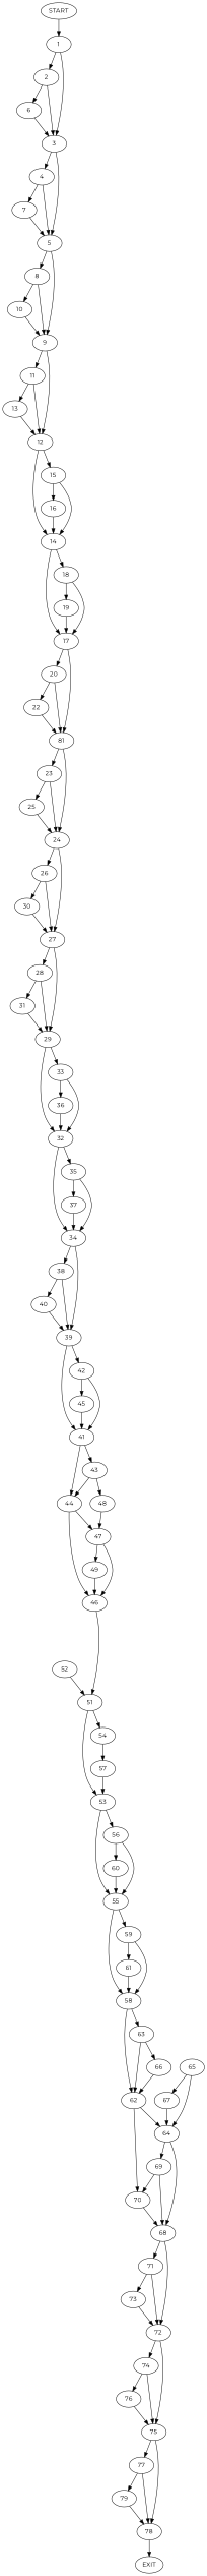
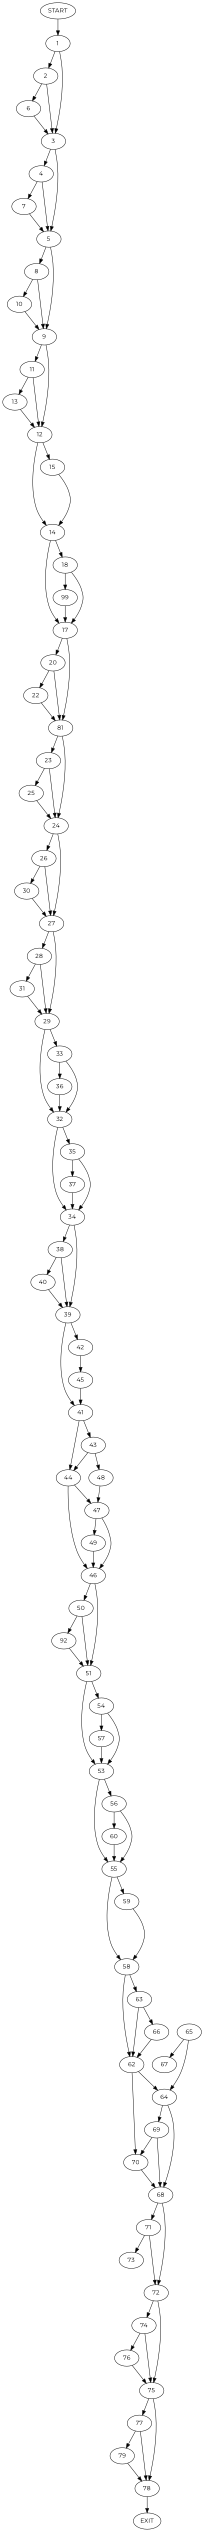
  digraph {
    fontname=Montserrat
    node [fontname=Montserrat]
    edge [fontname=Montserrat]
    n1 [label=START]
    1
    2
    3
    n5 [label=EXIT]
    6
    4
    5
    7
    8
    9
    10
    11
    12
    13
    14
    15
    17
    18
-   16
    20
    n22 [label=81]
-   19
+   19 [label=99]
    22
    23
    24
    25
    26
    27
    30
    28
    29
    31
    32
    33
    34
    35
    36
    38
    39
    37
    40
    41
    42
    43
    44
    45
    48
    46
    47
+   50
    51
    49
-   52
+   52 [label=92]
    53
    54
    55
    56
    57
    58
    59
    60
    62
    63
-   61
    64
    70
    66
    68
    69
    65
    67
    71
    72
    73
    74
    75
    76
    77
    78
    79
    n1 -> 1
    1 -> 2
    1 -> 3
    2 -> 3
    2 -> 6
    3 -> 4
    3 -> 5
    6 -> 3
    4 -> 5
    4 -> 7
    5 -> 8
    5 -> 9
    7 -> 5
    8 -> 9
    8 -> 10
    9 -> 11
    9 -> 12
    10 -> 9
    11 -> 12
    11 -> 13
    12 -> 14
    12 -> 15
    13 -> 12
    14 -> 17
    14 -> 18
    15 -> 14
-   15 -> 16
    17 -> 20
    17 -> n22
    18 -> 17
    18 -> 19
-   16 -> 14
    20 -> n22
    20 -> 22
    n22 -> 23
    n22 -> 24
    19 -> 17
    22 -> n22
    23 -> 24
    23 -> 25
    24 -> 26
    24 -> 27
    25 -> 24
    26 -> 27
    26 -> 30
    27 -> 28
    27 -> 29
    30 -> 27
    28 -> 29
    28 -> 31
    29 -> 32
    29 -> 33
    31 -> 29
    32 -> 34
    32 -> 35
    33 -> 32
    33 -> 36
    34 -> 38
    34 -> 39
    35 -> 34
    35 -> 37
    36 -> 32
    38 -> 39
    38 -> 40
    39 -> 41
    39 -> 42
    37 -> 34
    40 -> 39
    41 -> 43
    41 -> 44
-   42 -> 41
    42 -> 45
    43 -> 44
    43 -> 48
    44 -> 46
    44 -> 47
    45 -> 41
    48 -> 47
+   46 -> 50
    46 -> 51
    47 -> 46
    47 -> 49
+   50 -> 51
+   50 -> 52
    51 -> 53
    51 -> 54
    49 -> 46
    52 -> 51
    53 -> 55
    53 -> 56
+   54 -> 53
    54 -> 57
    55 -> 58
    55 -> 59
    56 -> 55
    56 -> 60
    57 -> 53
    58 -> 62
    58 -> 63
    59 -> 58
-   59 -> 61
    60 -> 55
    62 -> 64
    62 -> 70
    63 -> 62
    63 -> 66
-   61 -> 58
    64 -> 68
    64 -> 69
    70 -> 68
    66 -> 62
    68 -> 71
    68 -> 72
    69 -> 70
    69 -> 68
    65 -> 64
    65 -> 67
-   67 -> 64
    71 -> 72
    71 -> 73
    72 -> 74
    72 -> 75
-   73 -> 72
    74 -> 75
    74 -> 76
    75 -> 77
    75 -> 78
    76 -> 75
    77 -> 78
    77 -> 79
    78 -> n5
    79 -> 78
  }
